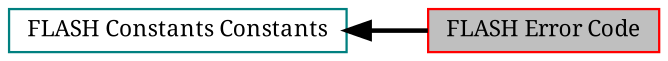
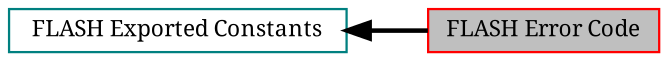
  digraph {
    rankdir=LR
    fontname="Noto Serif"
    node [fontname="Noto Serif" fontsize=10 shape=box style=filled]
    n1 [color=red fillcolor=grey75 fontcolor=black height=0.2 label="FLASH Error Code" width=0.4]
-   n2 [color=teal fillcolor=white height=0.2 label="FLASH Constants Constants" width=0.4]
+   n2 [color=teal fillcolor=white height=0.2 label="FLASH Exported Constants" width=0.4]
    n2 -> n1 [dir=back fontname="Noto Serif" fontsize=10 labelfontname=Helvetica labelfontsize=10 shape=plaintext style=bold]
  }
